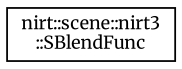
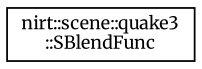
  digraph {
    rankdir=LR
    fontname=Merriweather
-   n1 [color=black fillcolor=white fontname=Merriweather fontsize=10 height=0.2 label="nirt::scene::nirt3\l::SBlendFunc" shape=record style=filled width=0.4]
+   n1 [color=black fillcolor=white fontname=Merriweather fontsize=10 height=0.2 label="nirt::scene::quake3\l::SBlendFunc" shape=record style=filled width=0.4]
  }
